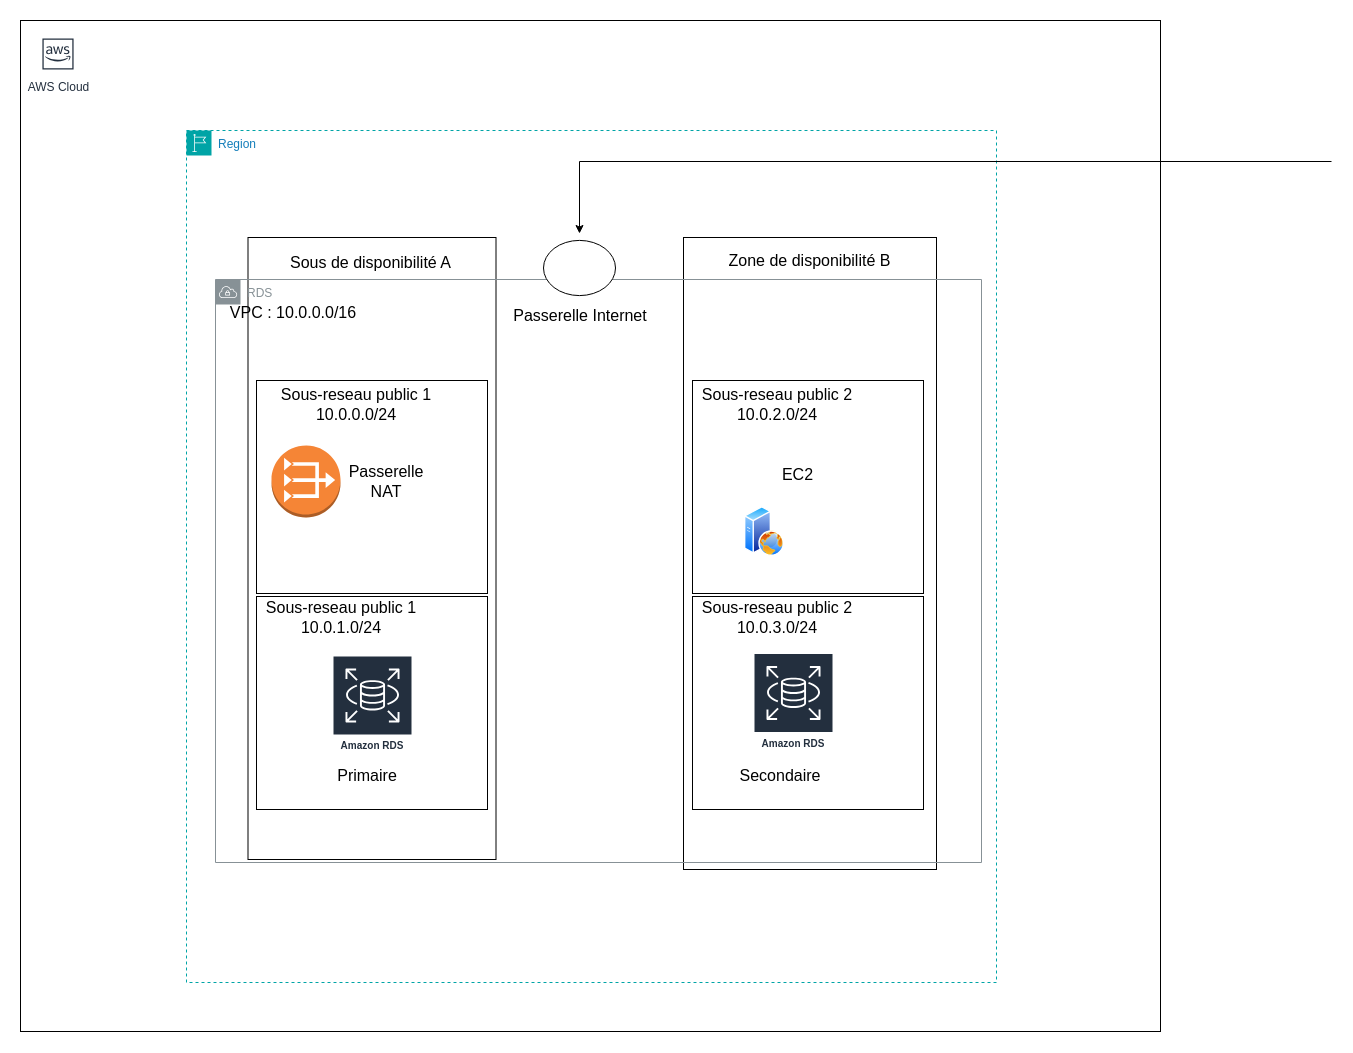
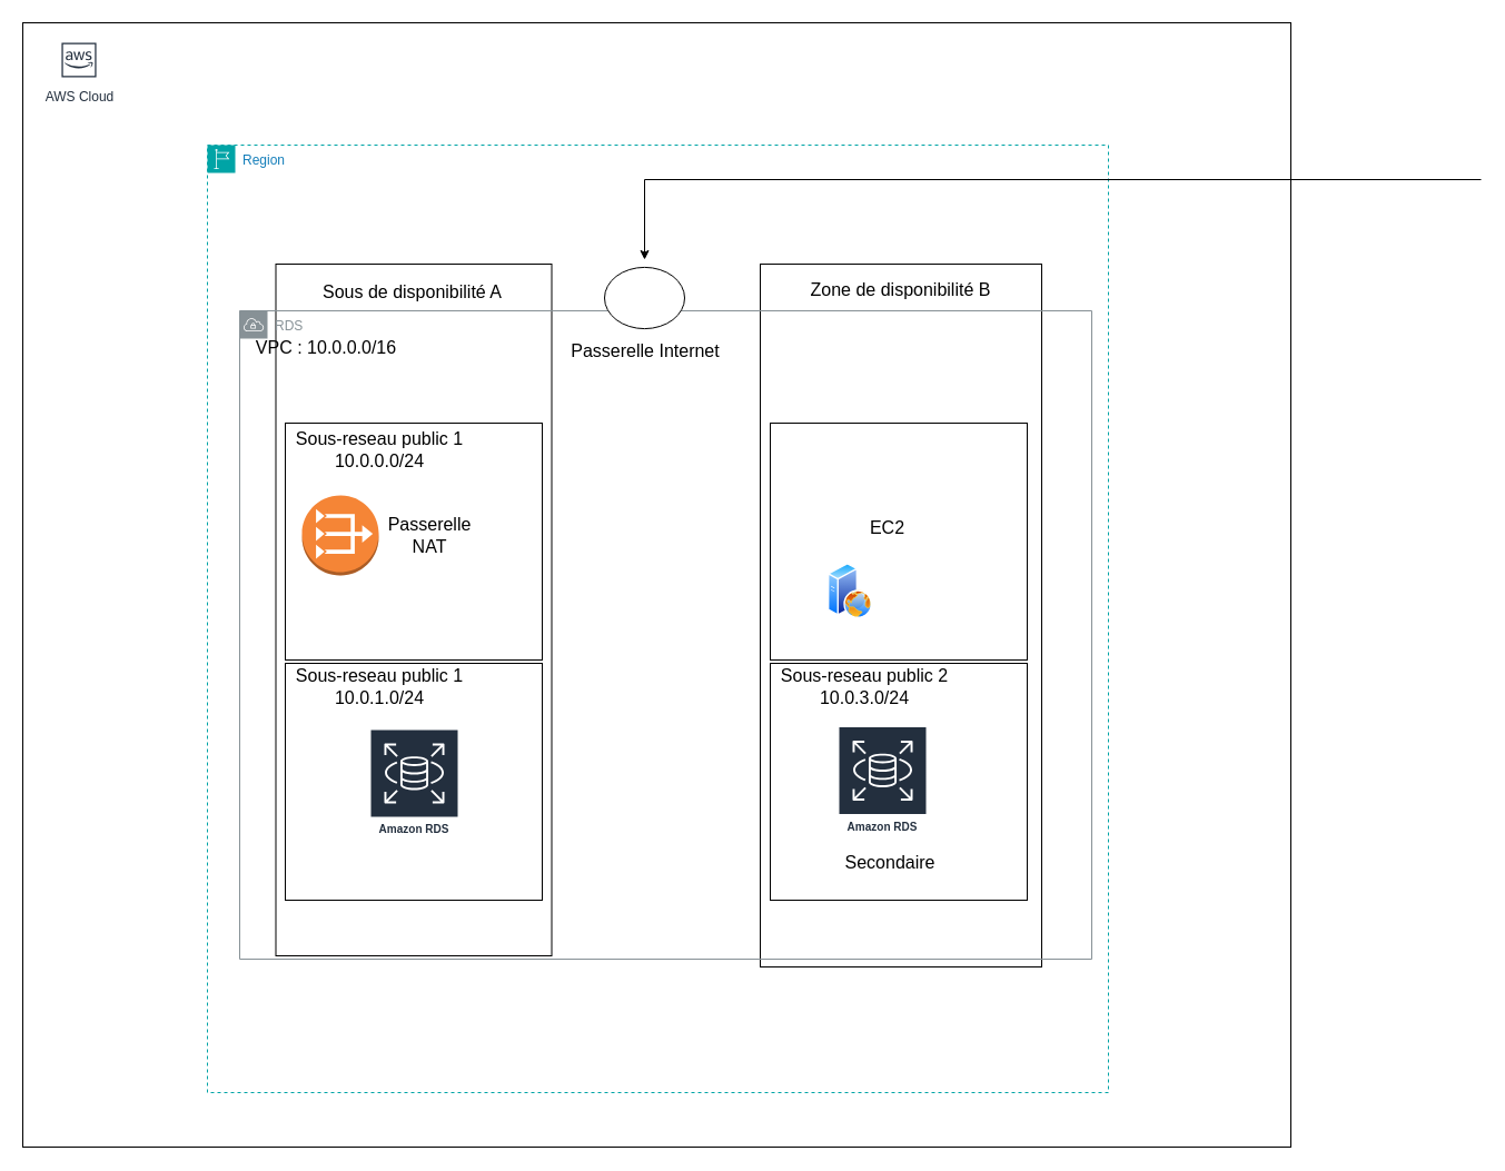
  <mxCell id="0" />
  <mxCell id="1" parent="0" />
  <mxCell id="2" value="" style="rounded=0;whiteSpace=wrap;html=1;" parent="1" vertex="1"><mxGeometry x="20" y="20" width="1140" height="1011" as="geometry" /></mxCell>
  <mxCell id="3" value="" style="rounded=0;whiteSpace=wrap;html=1;" parent="1" vertex="1"><mxGeometry x="683" y="237" width="253" height="632" as="geometry" /></mxCell>
  <mxCell id="4" value="" style="rounded=0;whiteSpace=wrap;html=1;" parent="1" vertex="1"><mxGeometry x="247.5" y="237" width="248" height="622" as="geometry" /></mxCell>
  <mxCell id="5" value="" style="rounded=0;whiteSpace=wrap;html=1;" parent="1" vertex="1"><mxGeometry x="256" y="380" width="231" height="213" as="geometry" /></mxCell>
  <mxCell id="6" value="" style="rounded=0;whiteSpace=wrap;html=1;" parent="1" vertex="1"><mxGeometry x="256" y="596" width="231" height="213" as="geometry" /></mxCell>
  <mxCell id="7" value="Postgre&lt;div&gt;RDS&lt;span style=&quot;color: rgba(0, 0, 0, 0); font-family: monospace; font-size: 0px; text-align: start; text-wrap: nowrap; background-color: initial;&quot;&gt;%3CmxGraphModel%3E%3Croot%3E%3CmxCell%20id%3D%220%22%2F%3E%3CmxCell%20id%3D%221%22%20parent%3D%220%22%2F%3E%3CmxCell%20id%3D%222%22%20value%3D%22Text%22%20style%3D%22text%3BstrokeColor%3Dnone%3BfillColor%3Dnone%3Bhtml%3D1%3Balign%3Dcenter%3BverticalAlign%3Dmiddle%3BwhiteSpace%3Dwrap%3Brounded%3D0%3BfontSize%3D16%3B%22%20vertex%3D%221%22%20parent%3D%221%22%3E%3CmxGeometry%20x%3D%2253%22%20y%3D%22149%22%20width%3D%2260%22%20height%3D%2230%22%20as%3D%22geometry%22%2F%3E%3C%2FmxCell%3E%3C%2Froot%3E%3C%2FmxGraphModel%3E&lt;/span&gt;&lt;/div&gt;" style="text;strokeColor=none;fillColor=none;html=1;align=center;verticalAlign=middle;whiteSpace=wrap;rounded=0;fontSize=16;" parent="1" vertex="1"><mxGeometry x="332" y="690" width="60" height="30" as="geometry" /></mxCell>
- <mxCell id="8" value="Sous-reseau public 1&lt;div&gt;10.0.0.0/24&lt;/div&gt;" style="text;strokeColor=none;fillColor=none;html=1;align=center;verticalAlign=middle;whiteSpace=wrap;rounded=0;fontSize=16;" parent="1" vertex="1"><mxGeometry x="273" y="389" width="166" height="30" as="geometry" /></mxCell>
+ <mxCell id="8" value="Sous-reseau public 1&lt;div&gt;10.0.0.0/24&lt;/div&gt;" style="text;strokeColor=none;fillColor=none;html=1;align=center;verticalAlign=middle;whiteSpace=wrap;rounded=0;fontSize=16;" parent="1" vertex="1"><mxGeometry x="258" y="389" width="166" height="30" as="geometry" /></mxCell>
  <mxCell id="9" value="Sous-reseau public 1&lt;div&gt;10.0.1.0/24&lt;/div&gt;" style="text;strokeColor=none;fillColor=none;html=1;align=center;verticalAlign=middle;whiteSpace=wrap;rounded=0;fontSize=16;" parent="1" vertex="1"><mxGeometry x="258" y="602" width="166" height="30" as="geometry" /></mxCell>
  <mxCell id="10" value="" style="rounded=0;whiteSpace=wrap;html=1;" parent="1" vertex="1"><mxGeometry x="692" y="380" width="231" height="213" as="geometry" /></mxCell>
  <mxCell id="11" value="" style="rounded=0;whiteSpace=wrap;html=1;" parent="1" vertex="1"><mxGeometry x="692" y="596" width="231" height="213" as="geometry" /></mxCell>
  <mxCell id="12" value="EC2" style="text;strokeColor=none;fillColor=none;html=1;align=center;verticalAlign=middle;whiteSpace=wrap;rounded=0;fontSize=16;" parent="1" vertex="1"><mxGeometry x="768" y="462" width="59" height="24" as="geometry" /></mxCell>
  <mxCell id="13" value="Postgre&lt;div&gt;RDS&lt;span style=&quot;color: rgba(0, 0, 0, 0); font-family: monospace; font-size: 0px; text-align: start; text-wrap: nowrap; background-color: initial;&quot;&gt;%3CmxGraphModel%3E%3Croot%3E%3CmxCell%20id%3D%220%22%2F%3E%3CmxCell%20id%3D%221%22%20parent%3D%220%22%2F%3E%3CmxCell%20id%3D%222%22%20value%3D%22Text%22%20style%3D%22text%3BstrokeColor%3Dnone%3BfillColor%3Dnone%3Bhtml%3D1%3Balign%3Dcenter%3BverticalAlign%3Dmiddle%3BwhiteSpace%3Dwrap%3Brounded%3D0%3BfontSize%3D16%3B%22%20vertex%3D%221%22%20parent%3D%221%22%3E%3CmxGeometry%20x%3D%2253%22%20y%3D%22149%22%20width%3D%2260%22%20height%3D%2230%22%20as%3D%22geometry%22%2F%3E%3C%2FmxCell%3E%3C%2Froot%3E%3C%2FmxGraphModel%3E&lt;/span&gt;&lt;/div&gt;" style="text;strokeColor=none;fillColor=none;html=1;align=center;verticalAlign=middle;whiteSpace=wrap;rounded=0;fontSize=16;" parent="1" vertex="1"><mxGeometry x="768" y="690" width="60" height="30" as="geometry" /></mxCell>
- <mxCell id="14" value="Sous-reseau public 2&lt;div&gt;10.0.2.0/24&lt;/div&gt;" style="text;strokeColor=none;fillColor=none;html=1;align=center;verticalAlign=middle;whiteSpace=wrap;rounded=0;fontSize=16;" parent="1" vertex="1"><mxGeometry x="694" y="389" width="166" height="30" as="geometry" /></mxCell>
  <mxCell id="15" value="Sous-reseau public 2&lt;div&gt;10.0.3.0/24&lt;/div&gt;" style="text;strokeColor=none;fillColor=none;html=1;align=center;verticalAlign=middle;whiteSpace=wrap;rounded=0;fontSize=16;" parent="1" vertex="1"><mxGeometry x="694" y="602" width="166" height="30" as="geometry" /></mxCell>
  <mxCell id="16" value="VPC : 10.0.0.0/16" style="text;strokeColor=none;fillColor=none;html=1;align=center;verticalAlign=middle;whiteSpace=wrap;rounded=0;fontSize=16;" parent="1" vertex="1"><mxGeometry x="220" y="297" width="146" height="30" as="geometry" /></mxCell>
  <mxCell id="17" value="Sous de disponibilité A" style="text;strokeColor=none;fillColor=none;html=1;align=center;verticalAlign=middle;whiteSpace=wrap;rounded=0;fontSize=16;" parent="1" vertex="1"><mxGeometry x="267" y="247" width="207" height="30" as="geometry" /></mxCell>
  <mxCell id="18" value="Zone de disponibilité B" style="text;strokeColor=none;fillColor=none;html=1;align=center;verticalAlign=middle;whiteSpace=wrap;rounded=0;fontSize=16;" parent="1" vertex="1"><mxGeometry x="706" y="245" width="207" height="30" as="geometry" /></mxCell>
- <mxCell id="19" value="AWS Cloud" style="sketch=0;outlineConnect=0;fontColor=#232F3E;gradientColor=none;strokeColor=#232F3E;fillColor=#ffffff;dashed=0;verticalLabelPosition=bottom;verticalAlign=top;align=center;html=1;fontSize=12;fontStyle=0;aspect=fixed;shape=mxgraph.aws4.resourceIcon;resIcon=mxgraph.aws4.aws_cloud;" parent="1" vertex="1"><mxGeometry x="38" y="34" width="39" height="39" as="geometry" /></mxCell>
+ <mxCell id="19" value="AWS Cloud" style="sketch=0;outlineConnect=0;fontColor=#232F3E;gradientColor=none;strokeColor=#232F3E;fillColor=#ffffff;dashed=0;verticalLabelPosition=bottom;verticalAlign=top;align=center;html=1;fontSize=12;fontStyle=0;aspect=fixed;shape=mxgraph.aws4.resourceIcon;resIcon=mxgraph.aws4.aws_cloud;" parent="1" vertex="1"><mxGeometry x="38" y="34" width="65" height="39" as="geometry" /></mxCell>
  <mxCell id="20" value="Amazon RDS" style="sketch=0;outlineConnect=0;fontColor=#232F3E;gradientColor=none;strokeColor=#ffffff;fillColor=#232F3E;dashed=0;verticalLabelPosition=middle;verticalAlign=bottom;align=center;html=1;whiteSpace=wrap;fontSize=10;fontStyle=1;spacing=3;shape=mxgraph.aws4.productIcon;prIcon=mxgraph.aws4.rds;" parent="1" vertex="1"><mxGeometry x="332" y="655" width="80" height="100" as="geometry" /></mxCell>
  <mxCell id="21" value="Amazon RDS" style="sketch=0;outlineConnect=0;fontColor=#232F3E;gradientColor=none;strokeColor=#ffffff;fillColor=#232F3E;dashed=0;verticalLabelPosition=middle;verticalAlign=bottom;align=center;html=1;whiteSpace=wrap;fontSize=10;fontStyle=1;spacing=3;shape=mxgraph.aws4.productIcon;prIcon=mxgraph.aws4.rds;" parent="1" vertex="1"><mxGeometry x="753" y="652.5" width="80" height="100" as="geometry" /></mxCell>
  <mxCell id="22" value="Region" style="points=[[0,0],[0.25,0],[0.5,0],[0.75,0],[1,0],[1,0.25],[1,0.5],[1,0.75],[1,1],[0.75,1],[0.5,1],[0.25,1],[0,1],[0,0.75],[0,0.5],[0,0.25]];outlineConnect=0;gradientColor=none;html=1;whiteSpace=wrap;fontSize=12;fontStyle=0;container=1;pointerEvents=0;collapsible=0;recursiveResize=0;shape=mxgraph.aws4.group;grIcon=mxgraph.aws4.group_region;strokeColor=#00A4A6;fillColor=none;verticalAlign=top;align=left;spacingLeft=30;fontColor=#147EBA;dashed=1;" parent="1" vertex="1"><mxGeometry x="186" y="130" width="810" height="852" as="geometry" /></mxCell>
  <mxCell id="23" value="" style="outlineConnect=0;dashed=0;verticalLabelPosition=bottom;verticalAlign=top;align=center;html=1;shape=mxgraph.aws3.vpc_nat_gateway;fillColor=#F58536;gradientColor=none;" parent="22" vertex="1"><mxGeometry x="85" y="315" width="69" height="72" as="geometry" /></mxCell>
  <mxCell id="24" value="Passerelle NAT" style="text;strokeColor=none;fillColor=none;html=1;align=center;verticalAlign=middle;whiteSpace=wrap;rounded=0;fontSize=16;" parent="22" vertex="1"><mxGeometry x="170" y="336" width="60" height="30" as="geometry" /></mxCell>
  <mxCell id="25" value="RDS" style="sketch=0;outlineConnect=0;gradientColor=none;html=1;whiteSpace=wrap;fontSize=12;fontStyle=0;shape=mxgraph.aws4.group;grIcon=mxgraph.aws4.group_vpc;strokeColor=#879196;fillColor=none;verticalAlign=top;align=left;spacingLeft=30;fontColor=#879196;dashed=0;" parent="22" vertex="1"><mxGeometry x="29" y="149" width="766" height="583" as="geometry" /></mxCell>
  <mxCell id="26" value="Passerelle Internet" style="text;strokeColor=none;fillColor=none;html=1;align=center;verticalAlign=middle;whiteSpace=wrap;rounded=0;fontSize=16;" parent="22" vertex="1"><mxGeometry x="321" y="170" width="146" height="30" as="geometry" /></mxCell>
- <mxCell id="27" value="Secondaire" style="text;strokeColor=none;fillColor=none;html=1;align=center;verticalAlign=middle;whiteSpace=wrap;rounded=0;fontSize=16;" parent="22" vertex="1"><mxGeometry x="521" y="630" width="146" height="30" as="geometry" /></mxCell>
- <mxCell id="28" value="Primaire" style="text;strokeColor=none;fillColor=none;html=1;align=center;verticalAlign=middle;whiteSpace=wrap;rounded=0;fontSize=16;" parent="22" vertex="1"><mxGeometry x="108" y="630" width="146" height="30" as="geometry" /></mxCell>
+ <mxCell id="27" value="Secondaire" style="text;strokeColor=none;fillColor=none;html=1;align=center;verticalAlign=middle;whiteSpace=wrap;rounded=0;fontSize=16;" parent="22" vertex="1"><mxGeometry x="541" y="630" width="146" height="30" as="geometry" /></mxCell>
  <mxCell id="29" value="" style="image;aspect=fixed;perimeter=ellipsePerimeter;html=1;align=center;shadow=0;dashed=0;spacingTop=3;image=img/lib/active_directory/web_server.svg;" parent="1" vertex="1"><mxGeometry x="744" y="506" width="40" height="50" as="geometry" /></mxCell>
  <mxCell id="30" value="" style="verticalLabelPosition=bottom;shadow=0;dashed=0;align=center;html=1;verticalAlign=top;shape=mxgraph.electrical.logic_gates.inverting_contact;" parent="1" vertex="1"><mxGeometry x="534" y="233" width="90" height="69" as="geometry" /></mxCell>
  <mxCell id="31" value="" style="endArrow=classic;html=1;rounded=0;" parent="1" target="30" edge="1"><mxGeometry width="50" height="50" relative="1" as="geometry"><mxPoint x="1331" y="161" as="sourcePoint" /><mxPoint x="916" y="509" as="targetPoint" /><Array as="points"><mxPoint x="579" y="161" /></Array></mxGeometry></mxCell>
